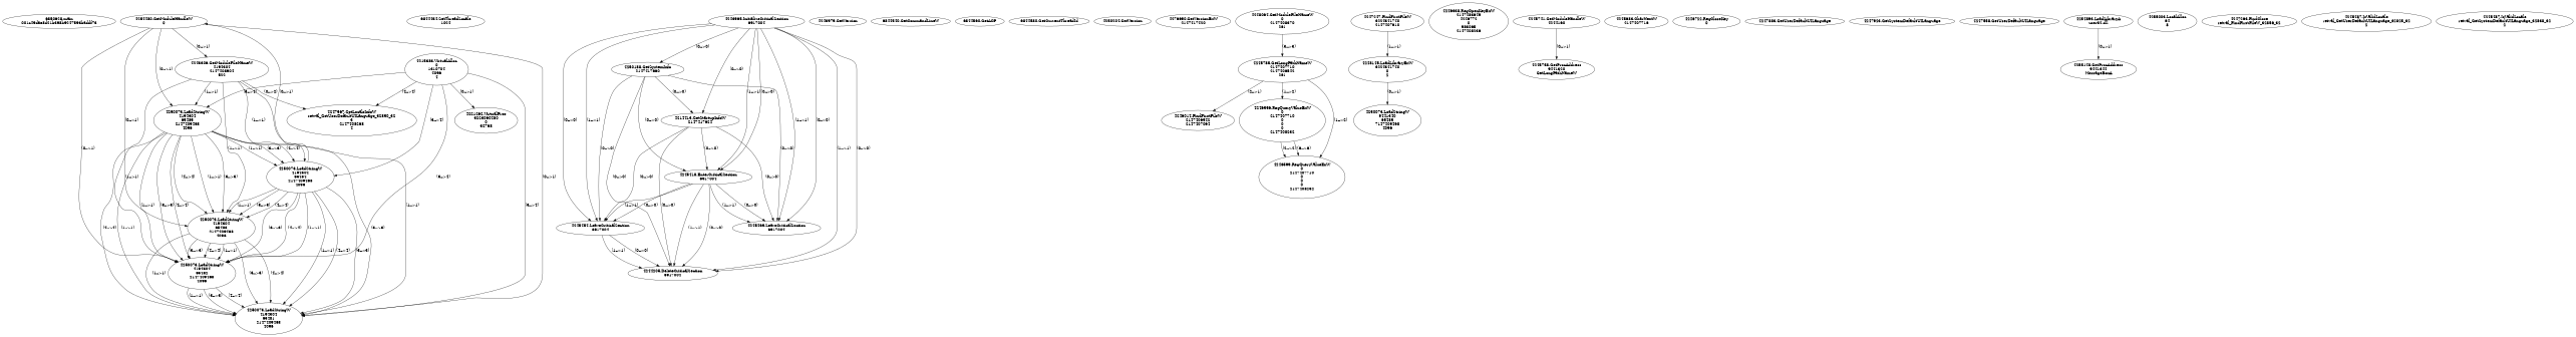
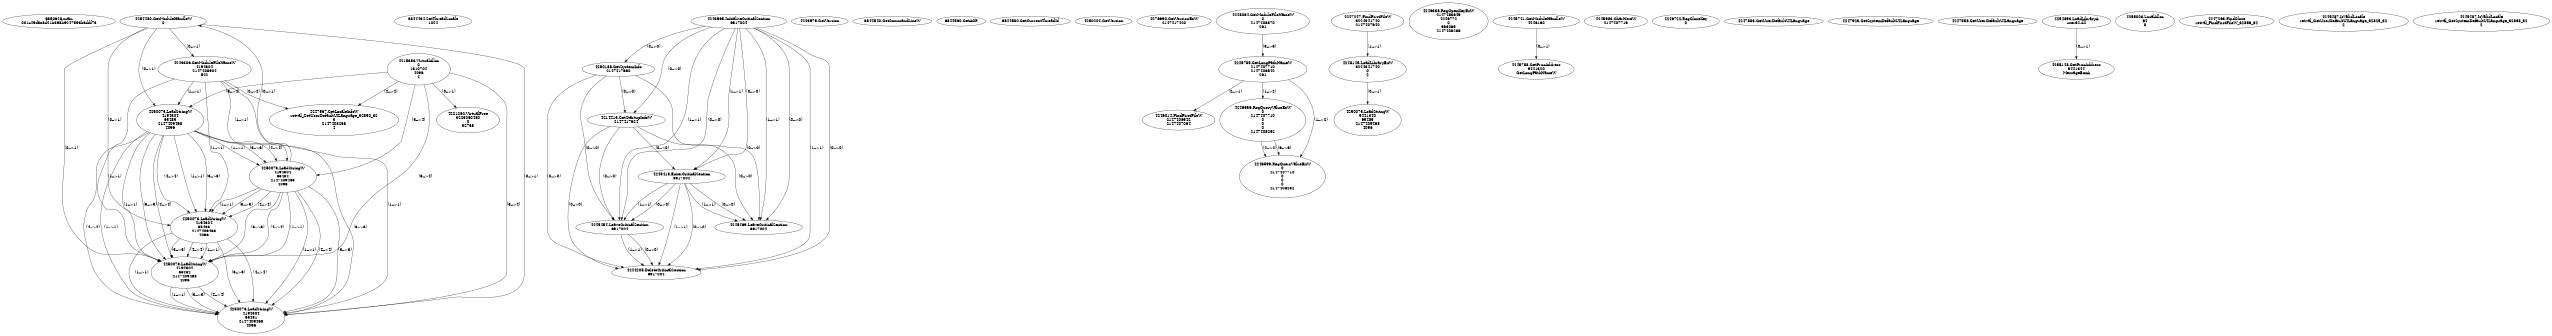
  digraph {
    n1 [label="6850628.main\n001c49dae8d21b398b9247593baddf73"]
    n2 [label="4254480.GetModuleHandleW\n0"]
    n3 [label="4243306.GetModuleFileNameW\n4194304\n2147408904\n522"]
    n4 [label="4250073.LoadStringW\n4194304\n65485\n2147409468\n4096"]
    n5 [label="4250073.LoadStringW\n4194304\n65483\n2147409468\n4096"]
    n6 [label="4250073.LoadStringW\n4194304\n65482\n2147409468\n4096"]
    n7 [label="4250073.LoadStringW\n4194304\n65481\n2147409468\n4096"]
    n8 [label="4250073.LoadStringW\n4194304\n65484\n2147409468\n4096"]
    n9 [label="4247567.GetLocaleInfoW\nretval_GetUserDefaultUILanguage_32850_32\n3\n2147408268\n4"]
    n10 [label="6844434.SetThreadLocale\n1024"]
    n11 [label="4243965.InitializeCriticalSection\n6917004"]
    n12 [label="4250188.GetSystemInfo\n2147417660"]
    n13 [label="4214413.GetStartupInfoW\n2147417624"]
    n14 [label="4245418.EnterCriticalSection\n6917004"]
    n15 [label="4245454.LeaveCriticalSection\n6917004"]
    n16 [label="4244205.DeleteCriticalSection\n6917004"]
    n17 [label="4245469.LeaveCriticalSection\n6917004"]
    n18 [label="4243979.GetVersion\n"]
    n19 [label="6844540.GetCommandLineW\n"]
    n20 [label="6844560.GetACP\n"]
    n21 [label="6844580.GetCurrentThreadId\n"]
    n22 [label="4250204.GetVersion\n"]
    n23 [label="4276690.GetVersionExW\n2147417420"]
    n24 [label="4248064.GetModuleFileNameW\n0\n2147408370\n261"]
    n25 [label="4245785.GetLongPathNameW\n2147407710\n2147406542\n261"]
    n26 [label="4246014.FindFirstFileW\n2147406542\n2147407064"]
    n27 [label="4246556.RegQueryValueExW\n0\n2147407710\n0\n0\n0\n2147408232"]
    n28 [label="4246599.RegQueryValueExW\n0\n2147407710\n0\n0\n0\n2147408232"]
    n29 [label="4215383.VirtualAlloc\n0\n1310704\n4096\n4"]
    n30 [label="4221262.VirtualFree\n3223060480\n0\n32768"]
-   n31 [label="4250073.LoadStringW\n9441340\n65485\n7147409468\n4096"]
+   n31 [label="4250073.LoadStringW\n9441340\n65485\n2147409468\n4096"]
    n32 [label="4246338.RegOpenKeyExW\n2147483649\n4246772\n0\n983065\n2147408236"]
-   n33 [label="4245741.GetModuleHandleW\n4244160"]
+   n33 [label="4245741.GetModuleHandleW\n4246160"]
    n34 [label="4245758.GetProcAddress\n9441320\nGetLongPathNameW"]
    n35 [label="4245683.CharNextW\n2147407716"]
    n36 [label="4246722.RegCloseKey\n0"]
    n37 [label="4247883.GetUserDefaultUILanguage\n"]
    n38 [label="4247923.GetSystemDefaultUILanguage\n"]
    n39 [label="4247558.GetUserDefaultUILanguage\n"]
-   n40 [label="4247247.FindFirstFileW\n3224341740\n2147407610"]
+   n40 [label="4247247.FindFirstFileW\n3224341740\n2147407640"]
    n41 [label="4248145.LoadLibraryExW\n3224341740\n0\n2"]
    n42 [label="4254893.LoadLibraryA\nuser32.dll"]
    n43 [label="4255148.GetProcAddress\n9441344\nMessageBoxA"]
    n44 [label="4255003.LocalAlloc\n64\n8"]
    n45 [label="4247263.FindClose\nretval_FindFirstFileW_32856_32"]
    n46 [label="4245487.IsValidLocale\nretval_GetUserDefaultUILanguage_32825_32\n2"]
    n47 [label="4245487.IsValidLocale\nretval_GetSystemDefaultUILanguage_32838_32\n2"]
    n2 -> n3 [label="(0-->1)"]
    n2 -> n4 [label="(0-->1)"]
    n2 -> n5 [label="(0-->1)"]
    n2 -> n6 [label="(0-->1)"]
    n2 -> n7 [label="(0-->1)"]
    n3 -> n4 [label="(1-->1)"]
    n3 -> n5 [label="(1-->1)"]
    n3 -> n6 [label="(1-->1)"]
    n3 -> n7 [label="(1-->1)"]
    n3 -> n8 [label="(1-->1)"]
    n3 -> n9 [label="(0-->2)"]
    n4 -> n5 [label="(1-->1)"]
    n4 -> n5 [label="(3-->3)"]
    n4 -> n5 [label="(4-->4)"]
    n4 -> n6 [label="(1-->1)"]
    n4 -> n6 [label="(3-->3)"]
    n4 -> n6 [label="(4-->4)"]
    n4 -> n7 [label="(1-->1)"]
    n4 -> n7 [label="(3-->3)"]
    n4 -> n7 [label="(4-->4)"]
    n4 -> n8 [label="(1-->1)"]
    n4 -> n8 [label="(3-->3)"]
    n4 -> n8 [label="(4-->4)"]
    n5 -> n6 [label="(1-->1)"]
    n5 -> n6 [label="(3-->3)"]
    n5 -> n6 [label="(4-->4)"]
    n5 -> n7 [label="(1-->1)"]
    n5 -> n7 [label="(3-->3)"]
    n5 -> n7 [label="(4-->4)"]
    n6 -> n7 [label="(1-->1)"]
    n6 -> n7 [label="(3-->3)"]
    n6 -> n7 [label="(4-->4)"]
    n8 -> n2 [label="(0-->1)"]
    n8 -> n5 [label="(1-->1)"]
    n8 -> n5 [label="(3-->3)"]
    n8 -> n5 [label="(4-->4)"]
    n8 -> n6 [label="(1-->1)"]
    n8 -> n6 [label="(3-->3)"]
    n8 -> n6 [label="(4-->4)"]
    n8 -> n7 [label="(1-->1)"]
    n8 -> n7 [label="(3-->3)"]
    n8 -> n7 [label="(4-->4)"]
    n11 -> n12 [label="(0-->0)"]
    n11 -> n13 [label="(0-->0)"]
    n11 -> n14 [label="(1-->1)"]
    n11 -> n14 [label="(0-->0)"]
    n11 -> n15 [label="(1-->1)"]
    n11 -> n15 [label="(0-->0)"]
    n11 -> n16 [label="(1-->1)"]
    n11 -> n16 [label="(0-->0)"]
    n11 -> n17 [label="(1-->1)"]
    n11 -> n17 [label="(0-->0)"]
    n12 -> n13 [label="(0-->0)"]
-   n12 -> n14 [label="(0-->0)"]
    n12 -> n15 [label="(0-->0)"]
    n12 -> n16 [label="(0-->0)"]
    n12 -> n17 [label="(0-->0)"]
    n13 -> n14 [label="(0-->0)"]
    n13 -> n15 [label="(0-->0)"]
    n13 -> n16 [label="(0-->0)"]
    n13 -> n17 [label="(0-->0)"]
    n14 -> n15 [label="(1-->1)"]
    n14 -> n15 [label="(0-->0)"]
    n14 -> n16 [label="(1-->1)"]
    n14 -> n16 [label="(0-->0)"]
    n14 -> n17 [label="(1-->1)"]
    n14 -> n17 [label="(0-->0)"]
    n15 -> n16 [label="(1-->1)"]
    n15 -> n16 [label="(0-->0)"]
    n24 -> n25 [label="(3-->3)"]
    n25 -> n26 [label="(2-->1)"]
    n25 -> n27 [label="(1-->2)"]
    n25 -> n28 [label="(1-->2)"]
    n27 -> n28 [label="(2-->2)"]
    n27 -> n28 [label="(6-->6)"]
    n29 -> n4 [label="(3-->4)"]
    n29 -> n6 [label="(3-->4)"]
    n29 -> n7 [label="(3-->4)"]
    n29 -> n8 [label="(3-->4)"]
    n29 -> n9 [label="(4-->4)"]
    n29 -> n30 [label="(0-->1)"]
    n33 -> n34 [label="(0-->1)"]
    n40 -> n41 [label="(1-->1)"]
    n41 -> n31 [label="(0-->1)"]
    n42 -> n43 [label="(0-->1)"]
  }
